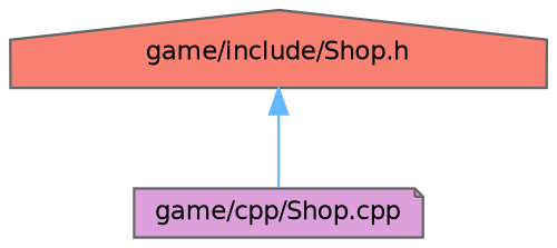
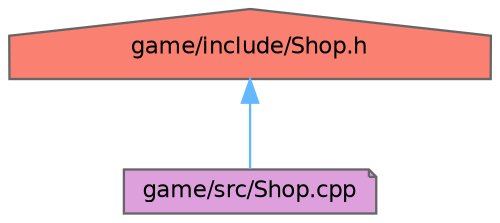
  digraph {
    node [fontname=Helvetica fontsize=10 style=filled]
    n1 [color=gray40 fillcolor=salmon fontcolor=black height=0.2 label="game/include/Shop.h" shape=house width=0.4]
-   n2 [color=grey40 fillcolor=plum height=0.2 label="game/cpp/Shop.cpp" shape=note width=0.4]
+   n2 [color=grey40 fillcolor=plum height=0.2 label="game/src/Shop.cpp" shape=note width=0.4]
    n1 -> n2 [color=steelblue1 dir=back fontname=Helvetica fontsize=10 labelfontname=Helvetica labelfontsize=10 style=solid]
  }
